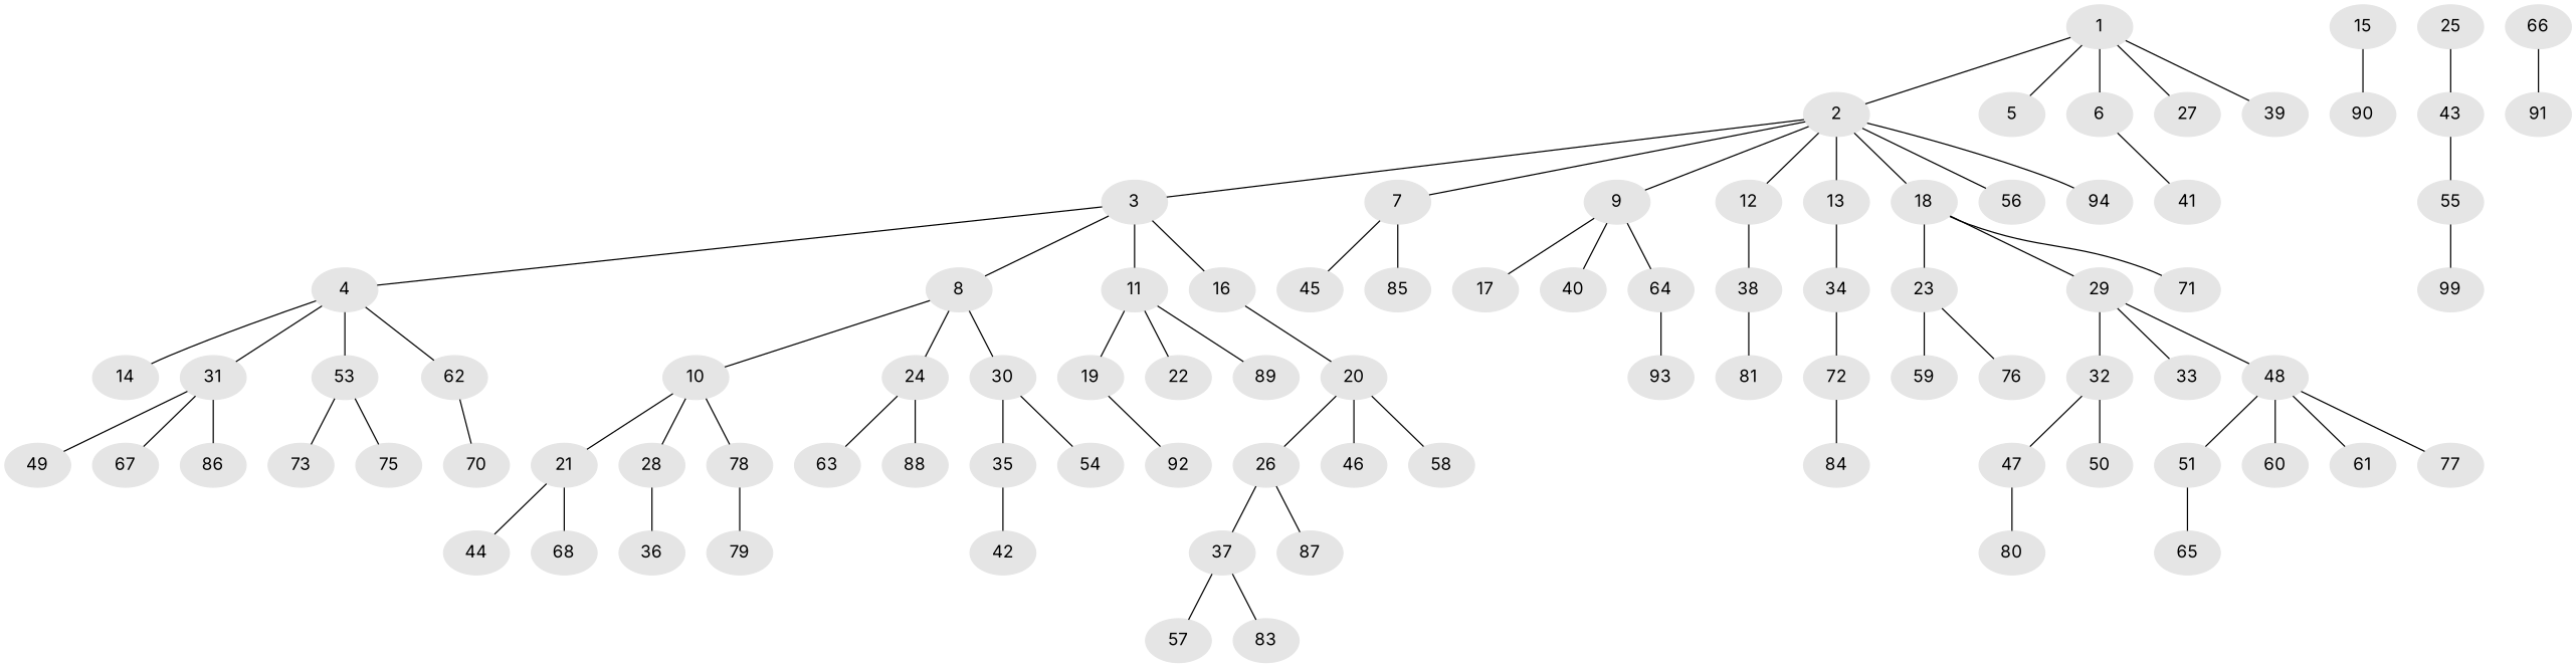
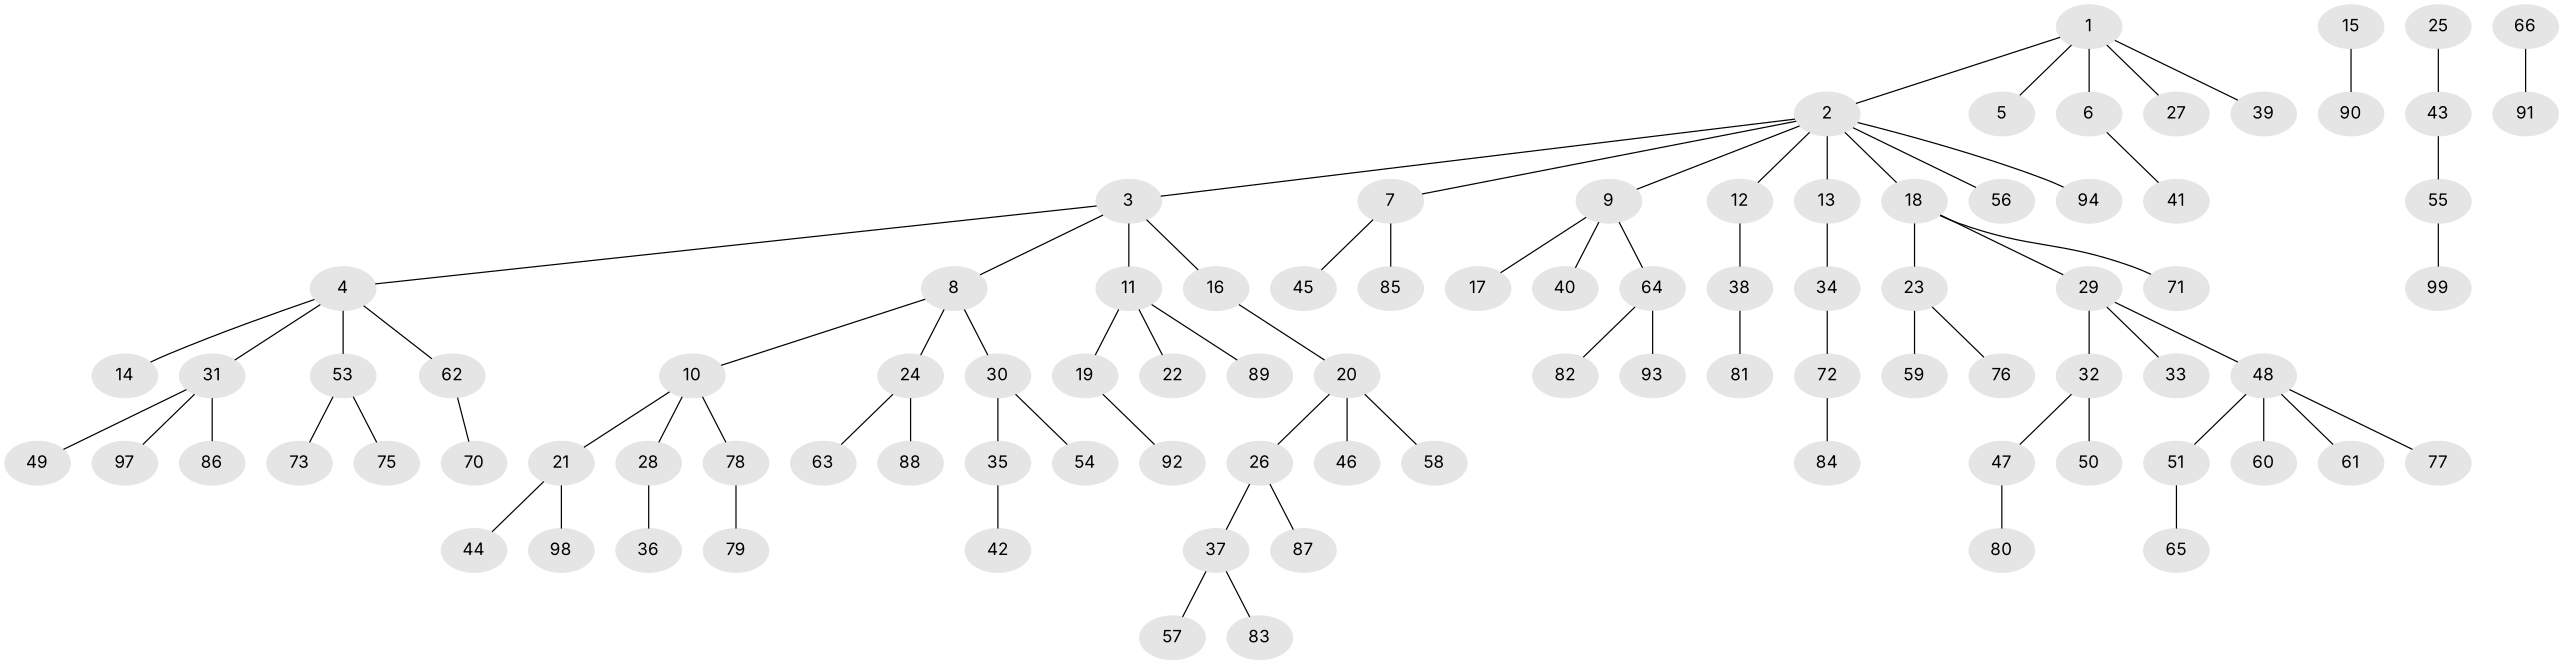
  graph {
    fontname=Inter
    node [color=gray90 fontname=Inter style=filled]
    edge [fontname=Inter]
    1
    2
    5
    6
    27
    39
    3
    7
    9
    12
    13
    18
    56
    n14 [label=94]
    41
    4
    8
    11
    16
    45
    85
    17
    40
    64
    38
    34
    23
    29
    71
    14
    31
    53
    62
    10
    24
    30
    19
    22
    89
    20
    49
-   67
+   67 [label=97]
    86
    73
    75
    70
    15
    90
    21
    28
    78
    63
    88
    35
    54
+   82
    93
    44
-   68
+   68 [label=98]
    36
    79
    92
    81
    72
    26
    46
    58
    59
    76
    32
    33
    48
    37
    87
    25
    43
    55
    57
    83
    47
    50
    51
    60
    61
    77
    42
    80
    84
    n89 [label=99]
    65
    66
    91
    1 -- 2
    1 -- 5
    1 -- 6
    1 -- 27
    1 -- 39
    2 -- 3
    2 -- 7
    2 -- 9
    2 -- 12
    2 -- 13
    2 -- 18
    2 -- 56
    2 -- n14
    6 -- 41
    3 -- 4
    3 -- 8
    3 -- 11
    3 -- 16
    7 -- 45
    7 -- 85
    9 -- 17
    9 -- 40
    9 -- 64
    12 -- 38
    13 -- 34
    18 -- 23
    18 -- 29
    18 -- 71
    4 -- 14
    4 -- 31
    4 -- 53
    4 -- 62
    8 -- 10
    8 -- 24
    8 -- 30
    11 -- 19
    11 -- 22
    11 -- 89
    16 -- 20
+   64 -- 82
    64 -- 93
    38 -- 81
    34 -- 72
    23 -- 59
    23 -- 76
    29 -- 32
    29 -- 33
    29 -- 48
    31 -- 49
    31 -- 67
    31 -- 86
    53 -- 73
    53 -- 75
    62 -- 70
    10 -- 21
    10 -- 28
    10 -- 78
    24 -- 63
    24 -- 88
    30 -- 35
    30 -- 54
    19 -- 92
    20 -- 26
    20 -- 46
    20 -- 58
    15 -- 90
    21 -- 44
    21 -- 68
    28 -- 36
    78 -- 79
    35 -- 42
    72 -- 84
    26 -- 37
    26 -- 87
    32 -- 47
    32 -- 50
    48 -- 51
    48 -- 60
    48 -- 61
    48 -- 77
    37 -- 57
    37 -- 83
    25 -- 43
    43 -- 55
    55 -- n89
    47 -- 80
    51 -- 65
    66 -- 91
  }
